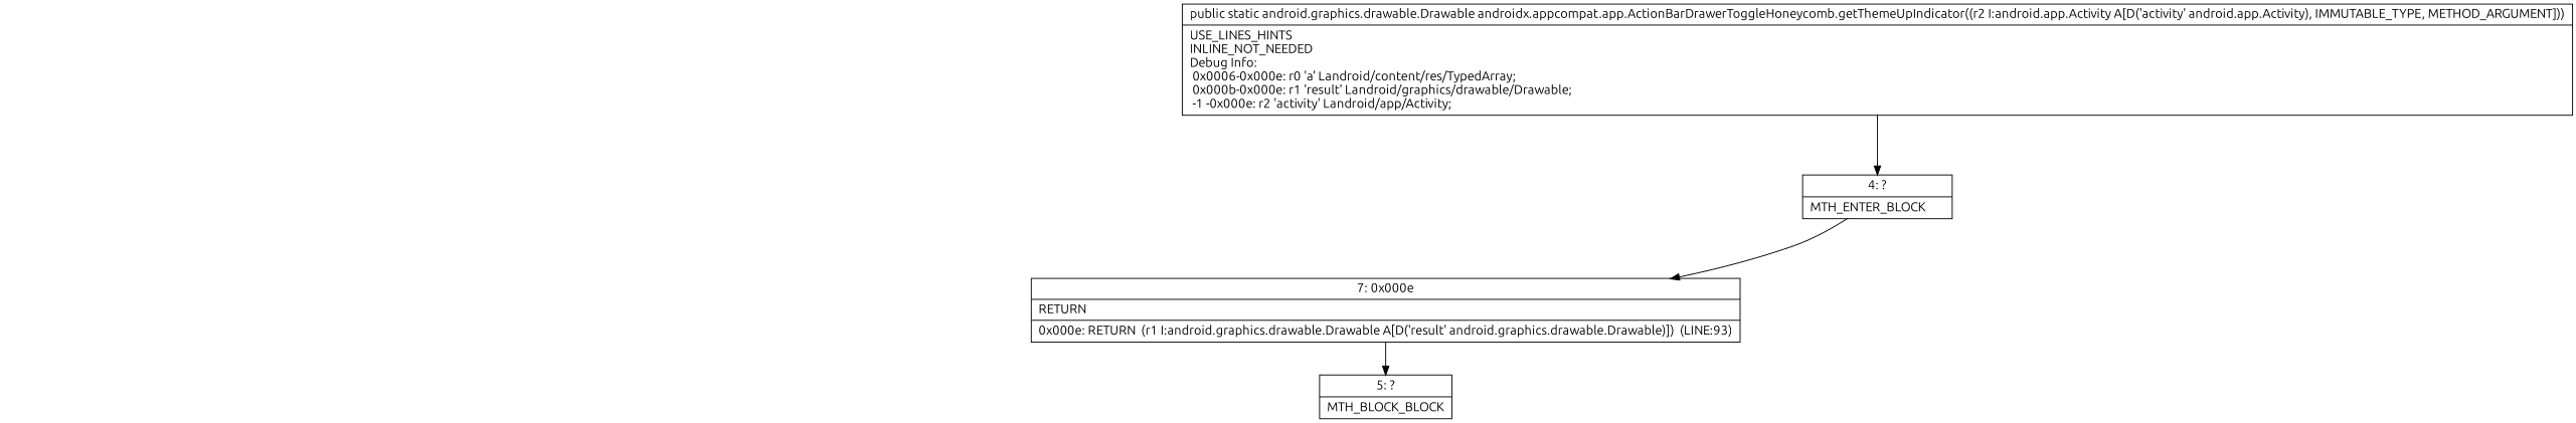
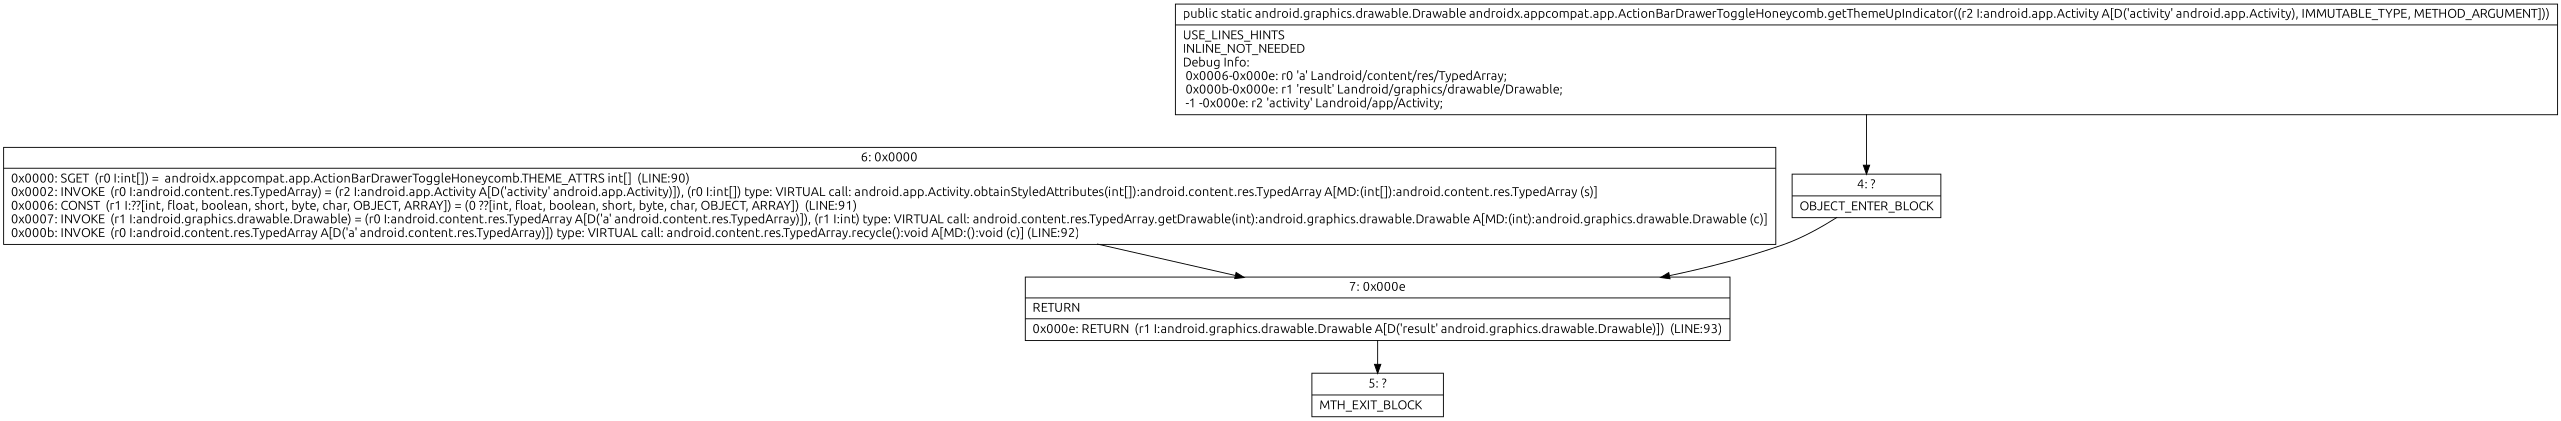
  digraph {
    fontname=Ubuntu
    node [fontname=Ubuntu shape=record]
    edge [fontname=Ubuntu]
-   n1 [label="{4\:\ ?|MTH_ENTER_BLOCK\l}"]
+   n1 [label="{4\:\ ?|OBJECT_ENTER_BLOCK\l}"]
    n2 [label="{7\:\ 0x000e|RETURN\l|0x000e: RETURN  (r1 I:android.graphics.drawable.Drawable A[D('result' android.graphics.drawable.Drawable)])  (LINE:93)\l}"]
-   n4 [label="{5\:\ ?|MTH_BLOCK_BLOCK\l}"]
+   n3 [label="{6\:\ 0x0000|0x0000: SGET  (r0 I:int[]) =  androidx.appcompat.app.ActionBarDrawerToggleHoneycomb.THEME_ATTRS int[]  (LINE:90)\l0x0002: INVOKE  (r0 I:android.content.res.TypedArray) = (r2 I:android.app.Activity A[D('activity' android.app.Activity)]), (r0 I:int[]) type: VIRTUAL call: android.app.Activity.obtainStyledAttributes(int[]):android.content.res.TypedArray A[MD:(int[]):android.content.res.TypedArray (s)]\l0x0006: CONST  (r1 I:??[int, float, boolean, short, byte, char, OBJECT, ARRAY]) = (0 ??[int, float, boolean, short, byte, char, OBJECT, ARRAY])  (LINE:91)\l0x0007: INVOKE  (r1 I:android.graphics.drawable.Drawable) = (r0 I:android.content.res.TypedArray A[D('a' android.content.res.TypedArray)]), (r1 I:int) type: VIRTUAL call: android.content.res.TypedArray.getDrawable(int):android.graphics.drawable.Drawable A[MD:(int):android.graphics.drawable.Drawable (c)]\l0x000b: INVOKE  (r0 I:android.content.res.TypedArray A[D('a' android.content.res.TypedArray)]) type: VIRTUAL call: android.content.res.TypedArray.recycle():void A[MD:():void (c)] (LINE:92)\l}"]
+   n4 [label="{5\:\ ?|MTH_EXIT_BLOCK\l}"]
    n5 [label="{public static android.graphics.drawable.Drawable androidx.appcompat.app.ActionBarDrawerToggleHoneycomb.getThemeUpIndicator((r2 I:android.app.Activity A[D('activity' android.app.Activity), IMMUTABLE_TYPE, METHOD_ARGUMENT]))  | USE_LINES_HINTS\lINLINE_NOT_NEEDED\lDebug Info:\l  0x0006\-0x000e: r0 'a' Landroid\/content\/res\/TypedArray;\l  0x000b\-0x000e: r1 'result' Landroid\/graphics\/drawable\/Drawable;\l  \-1 \-0x000e: r2 'activity' Landroid\/app\/Activity;\l}"]
    n1 -> n2
    n2 -> n4
+   n3 -> n2
    n5 -> n1
  }
